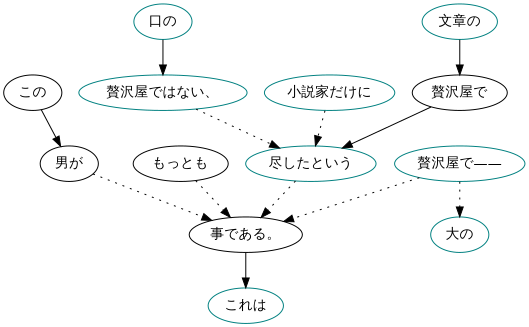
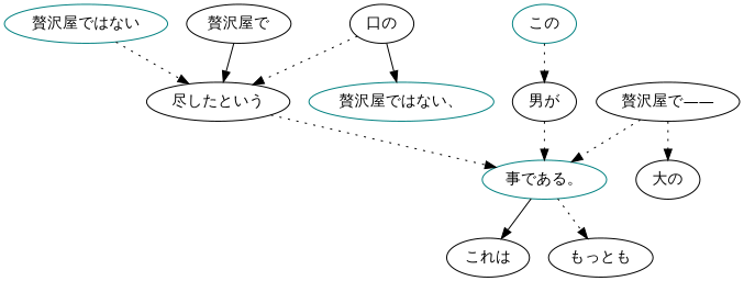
  digraph {
    node [color=teal]
    edge [style=dotted]
-   n1 [color=black label="この"]
+   n1 [label="この"]
    n2 [color=black label="男が"]
-   n3 [color=black label="事である。"]
-   n4 [label="これは"]
-   n5 [label="大の"]
-   n6 [label="贅沢屋で——"]
+   n3 [label="事である。"]
+   n4 [color=black label="これは"]
+   n5 [color=black label="大の"]
+   n6 [color=black label="贅沢屋で——"]
    n7 [color=black label="もっとも"]
-   n8 [label="口の"]
+   n8 [color=black label="口の"]
    n9 [label="贅沢屋ではない、"]
-   n10 [label="尽したという"]
-   n11 [label="小説家だけに"]
-   n12 [label="文章の"]
+   n10 [color=black label="尽したという"]
+   n11 [label="贅沢屋ではない"]
    n13 [color=black label="贅沢屋で"]
-   n1 -> n2 [style=solid]
+   n1 -> n2
    n2 -> n3
    n3 -> n4 [style=solid]
    n6 -> n3
    n6 -> n5
-   n7 -> n3
+   n3 -> n7
    n8 -> n9 [style=solid]
-   n9 -> n10
+   n8 -> n10
    n10 -> n3
    n11 -> n10
-   n12 -> n13 [style=solid]
    n13 -> n10 [style=solid]
  }
